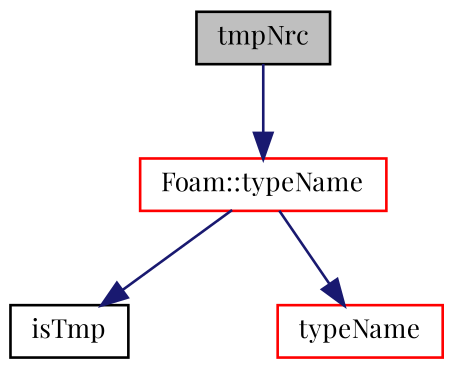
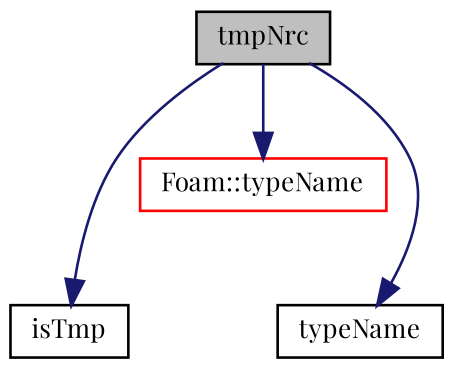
  digraph {
    fontname="Playfair Display"
    rankdir=TB
    node [color=black fontname="Playfair Display" fontsize=10 shape=record]
    edge [color=midnightblue fontname="Playfair Display" fontsize=10 labelfontname=Helvetica labelfontsize=10 style=solid]
    n1 [fillcolor=grey75 fontcolor=black height=0.2 label=tmpNrc style=filled width=0.4]
    n2 [color=red height=0.2 label="Foam::typeName" width=0.4]
    n3 [height=0.2 label=isTmp width=0.4]
-   n4 [color=red height=0.2 label=typeName width=0.4]
+   n4 [height=0.2 label=typeName width=0.4]
    n1 -> n2
-   n2 -> n3
-   n2 -> n4
+   n1 -> n3
+   n1 -> n4
  }
